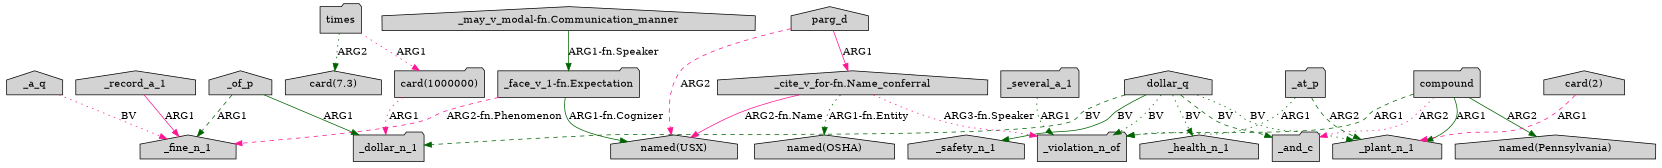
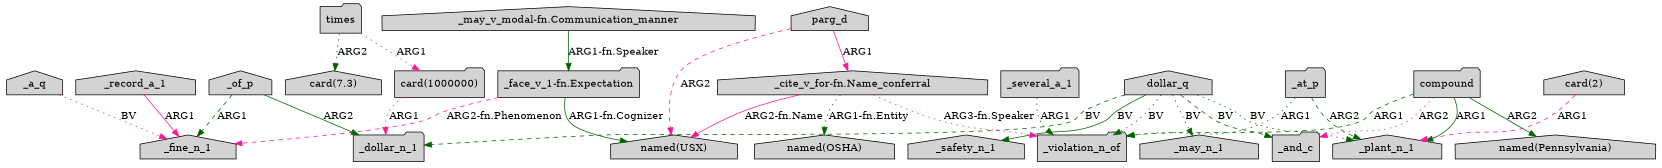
  digraph {
    node [shape=house style=filled]
    edge [color=darkgreen style=dotted]
    n1 [label=dollar_q]
-   _health_n_1
+   _health_n_1 [label=_may_n_1]
    _safety_n_1
    _plant_n_1
    _and_c [shape=folder]
    _violation_n_of [shape=folder]
    _dollar_n_1 [shape=folder]
    _record_a_1
    _fine_n_1
    "_face_v_1-fn.Expectation" [shape=folder]
    "named(USX)"
    parg_d
    "_cite_v_for-fn.Name_conferral"
    "named(OSHA)"
    times [shape=folder]
    "card(1000000)" [shape=folder]
    "card(7.3)"
    _a_q
    _at_p [shape=folder]
    compound [shape=folder]
    "named(Pennsylvania)"
    "card(2)"
    _of_p
    "_may_v_modal-fn.Communication_manner"
    _several_a_1 [shape=folder]
    n1 -> _health_n_1 [label=BV]
    n1 -> _safety_n_1 [label=BV style=solid]
    n1 -> _plant_n_1 [label=BV]
    n1 -> _and_c [label=BV style=dashed]
    n1 -> _violation_n_of [label=BV]
    n1 -> _dollar_n_1 [label=BV style=dashed]
    _record_a_1 -> _fine_n_1 [color=deeppink label=ARG1 style=solid]
    "_face_v_1-fn.Expectation" -> _fine_n_1 [color=deeppink label="ARG2-fn.Phenomenon" style=dashed]
    "_face_v_1-fn.Expectation" -> "named(USX)" [label="ARG1-fn.Cognizer" style=solid]
    parg_d -> "named(USX)" [color=deeppink label=ARG2 style=dashed]
    parg_d -> "_cite_v_for-fn.Name_conferral" [color=deeppink label=ARG1 style=solid]
    "_cite_v_for-fn.Name_conferral" -> _violation_n_of [color=deeppink label="ARG3-fn.Speaker"]
    "_cite_v_for-fn.Name_conferral" -> "named(USX)" [color=deeppink label="ARG2-fn.Name" style=solid]
    "_cite_v_for-fn.Name_conferral" -> "named(OSHA)" [label="ARG1-fn.Entity"]
    times -> "card(1000000)" [color=deeppink label=ARG1]
    times -> "card(7.3)" [label=ARG2]
    "card(1000000)" -> _dollar_n_1 [color=deeppink label=ARG1]
    _a_q -> _fine_n_1 [color=deeppink label=BV]
    _at_p -> _plant_n_1 [label=ARG2 style=dashed]
    _at_p -> _violation_n_of [label=ARG1]
    compound -> _plant_n_1 [label=ARG1 style=solid]
    compound -> _and_c [color=deeppink label=ARG2]
    compound -> _violation_n_of [label=ARG1 style=dashed]
    compound -> "named(Pennsylvania)" [label=ARG2 style=solid]
    "card(2)" -> _plant_n_1 [color=deeppink label=ARG1 style=dashed]
-   _of_p -> _dollar_n_1 [label=ARG1 style=solid]
+   _of_p -> _dollar_n_1 [label=ARG2 style=solid]
    _of_p -> _fine_n_1 [label=ARG1 style=dashed]
    "_may_v_modal-fn.Communication_manner" -> "_face_v_1-fn.Expectation" [label="ARG1-fn.Speaker" style=solid]
    _several_a_1 -> _violation_n_of [label=ARG1]
  }
